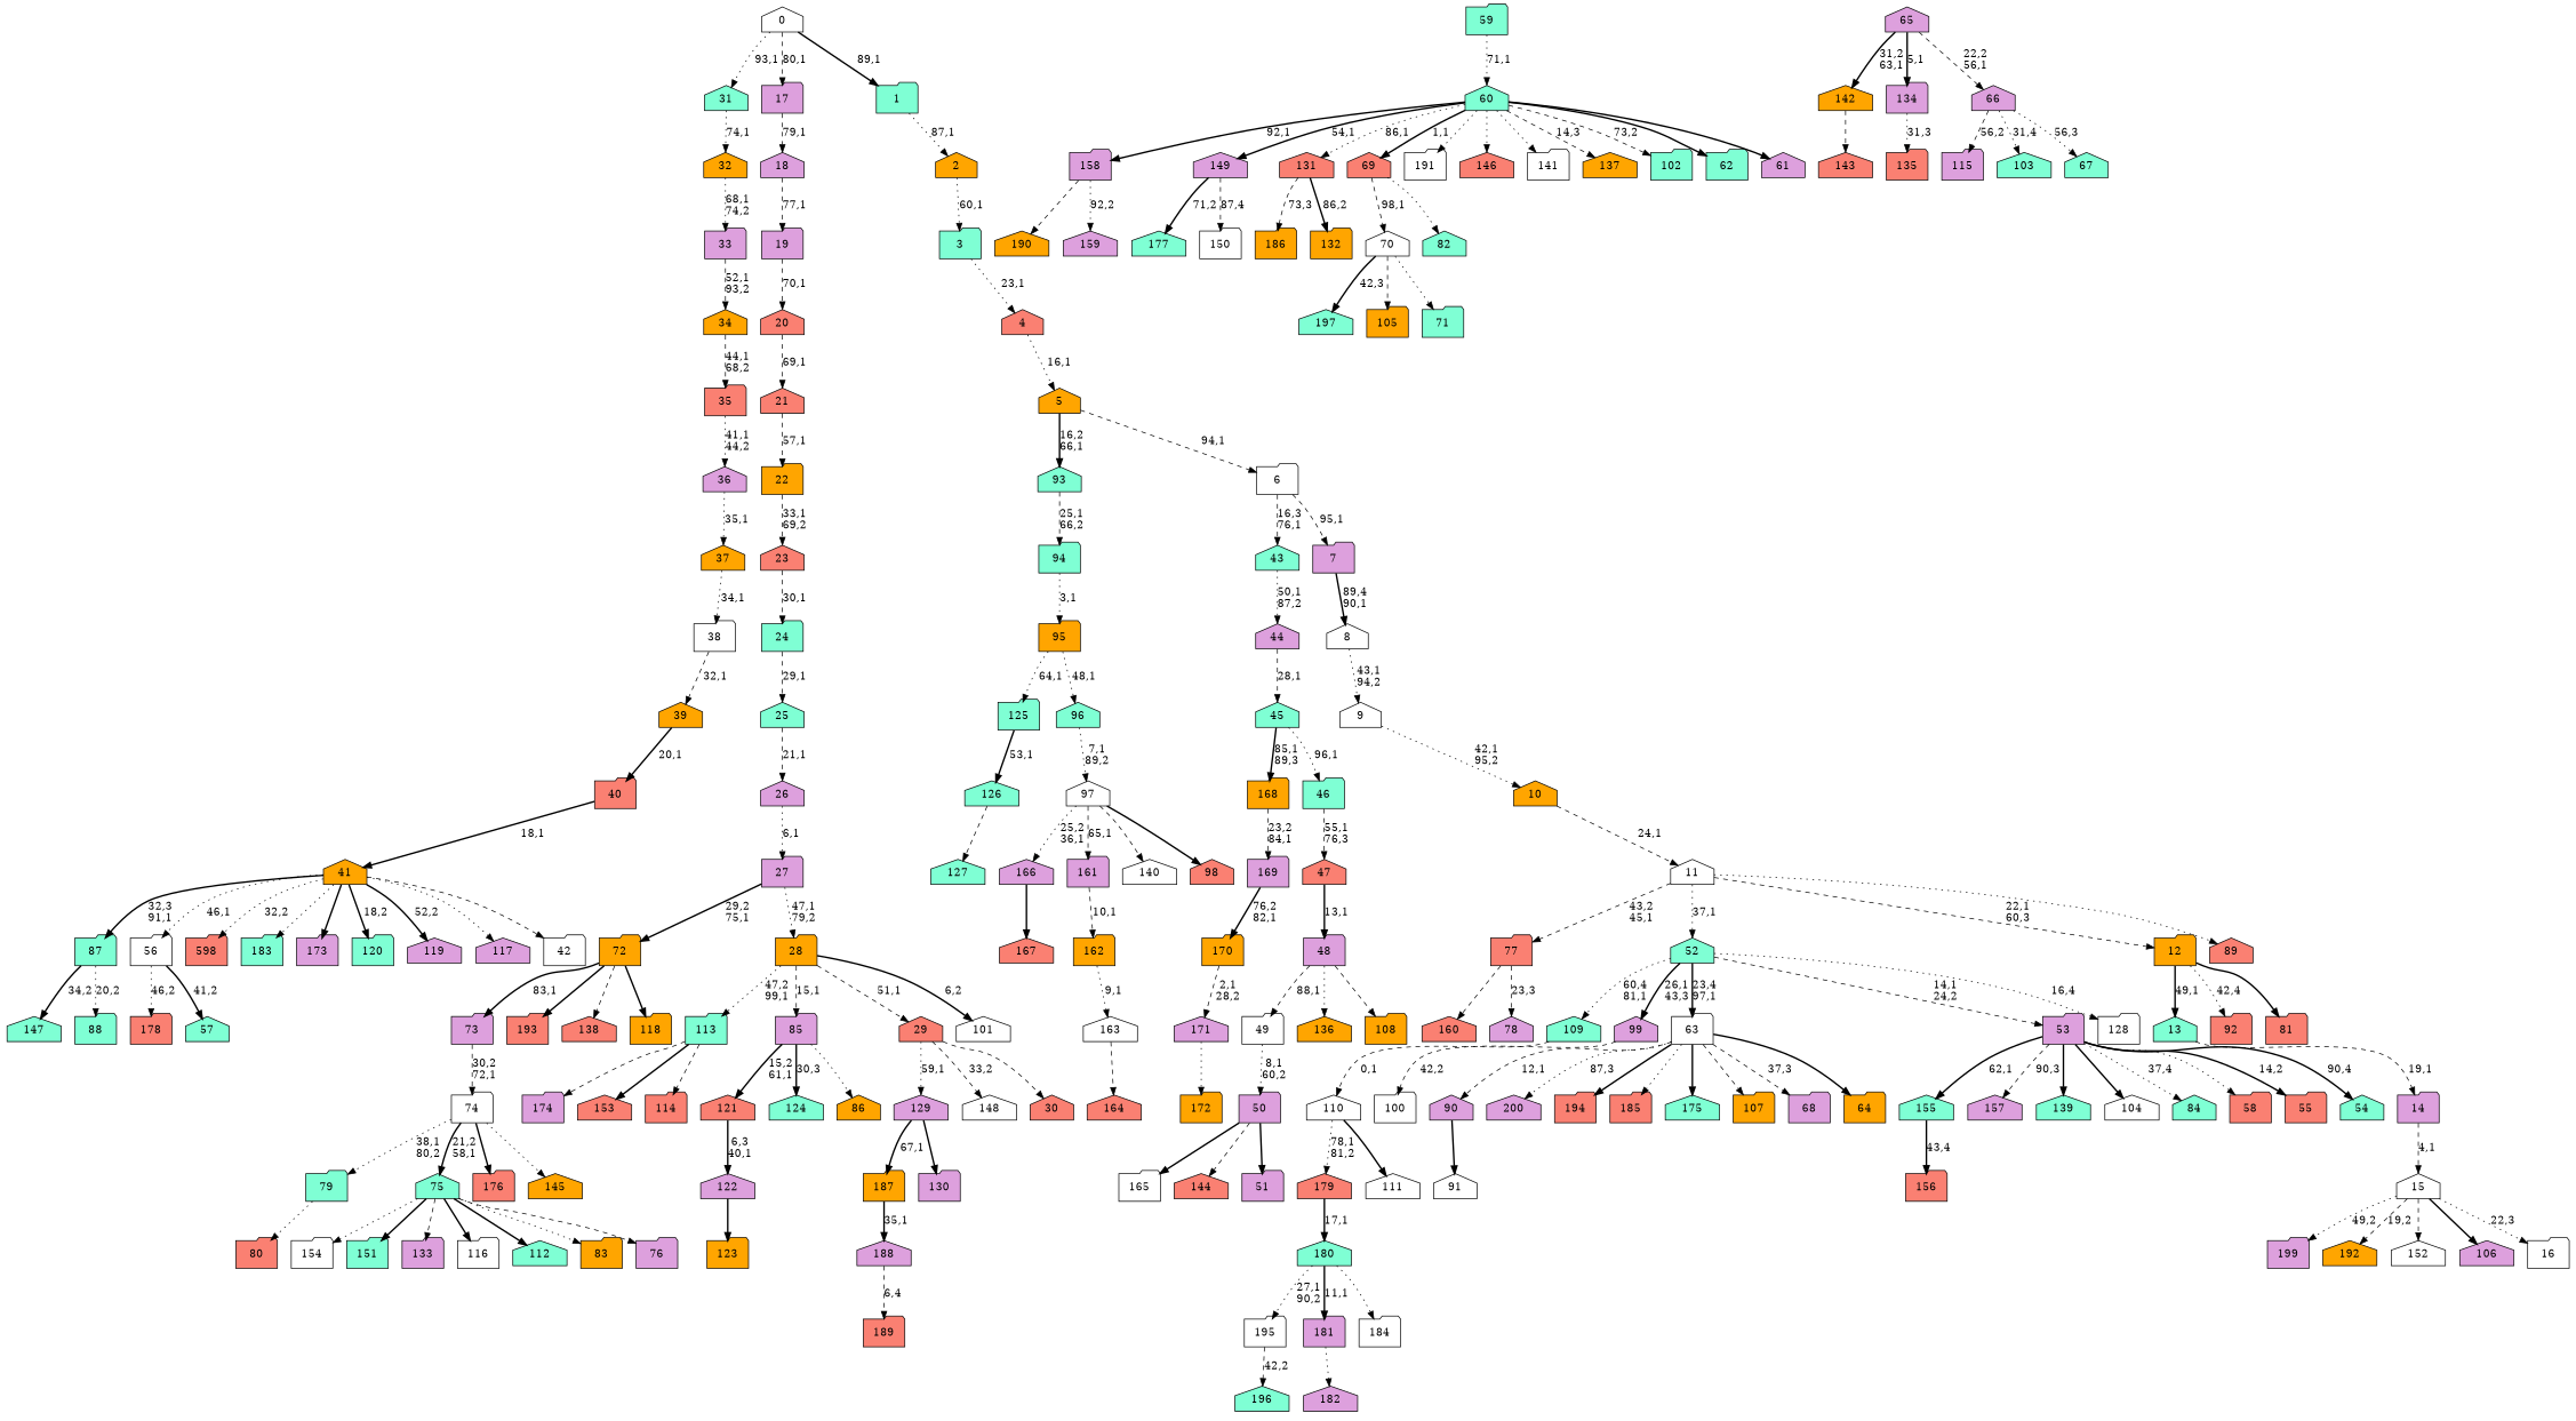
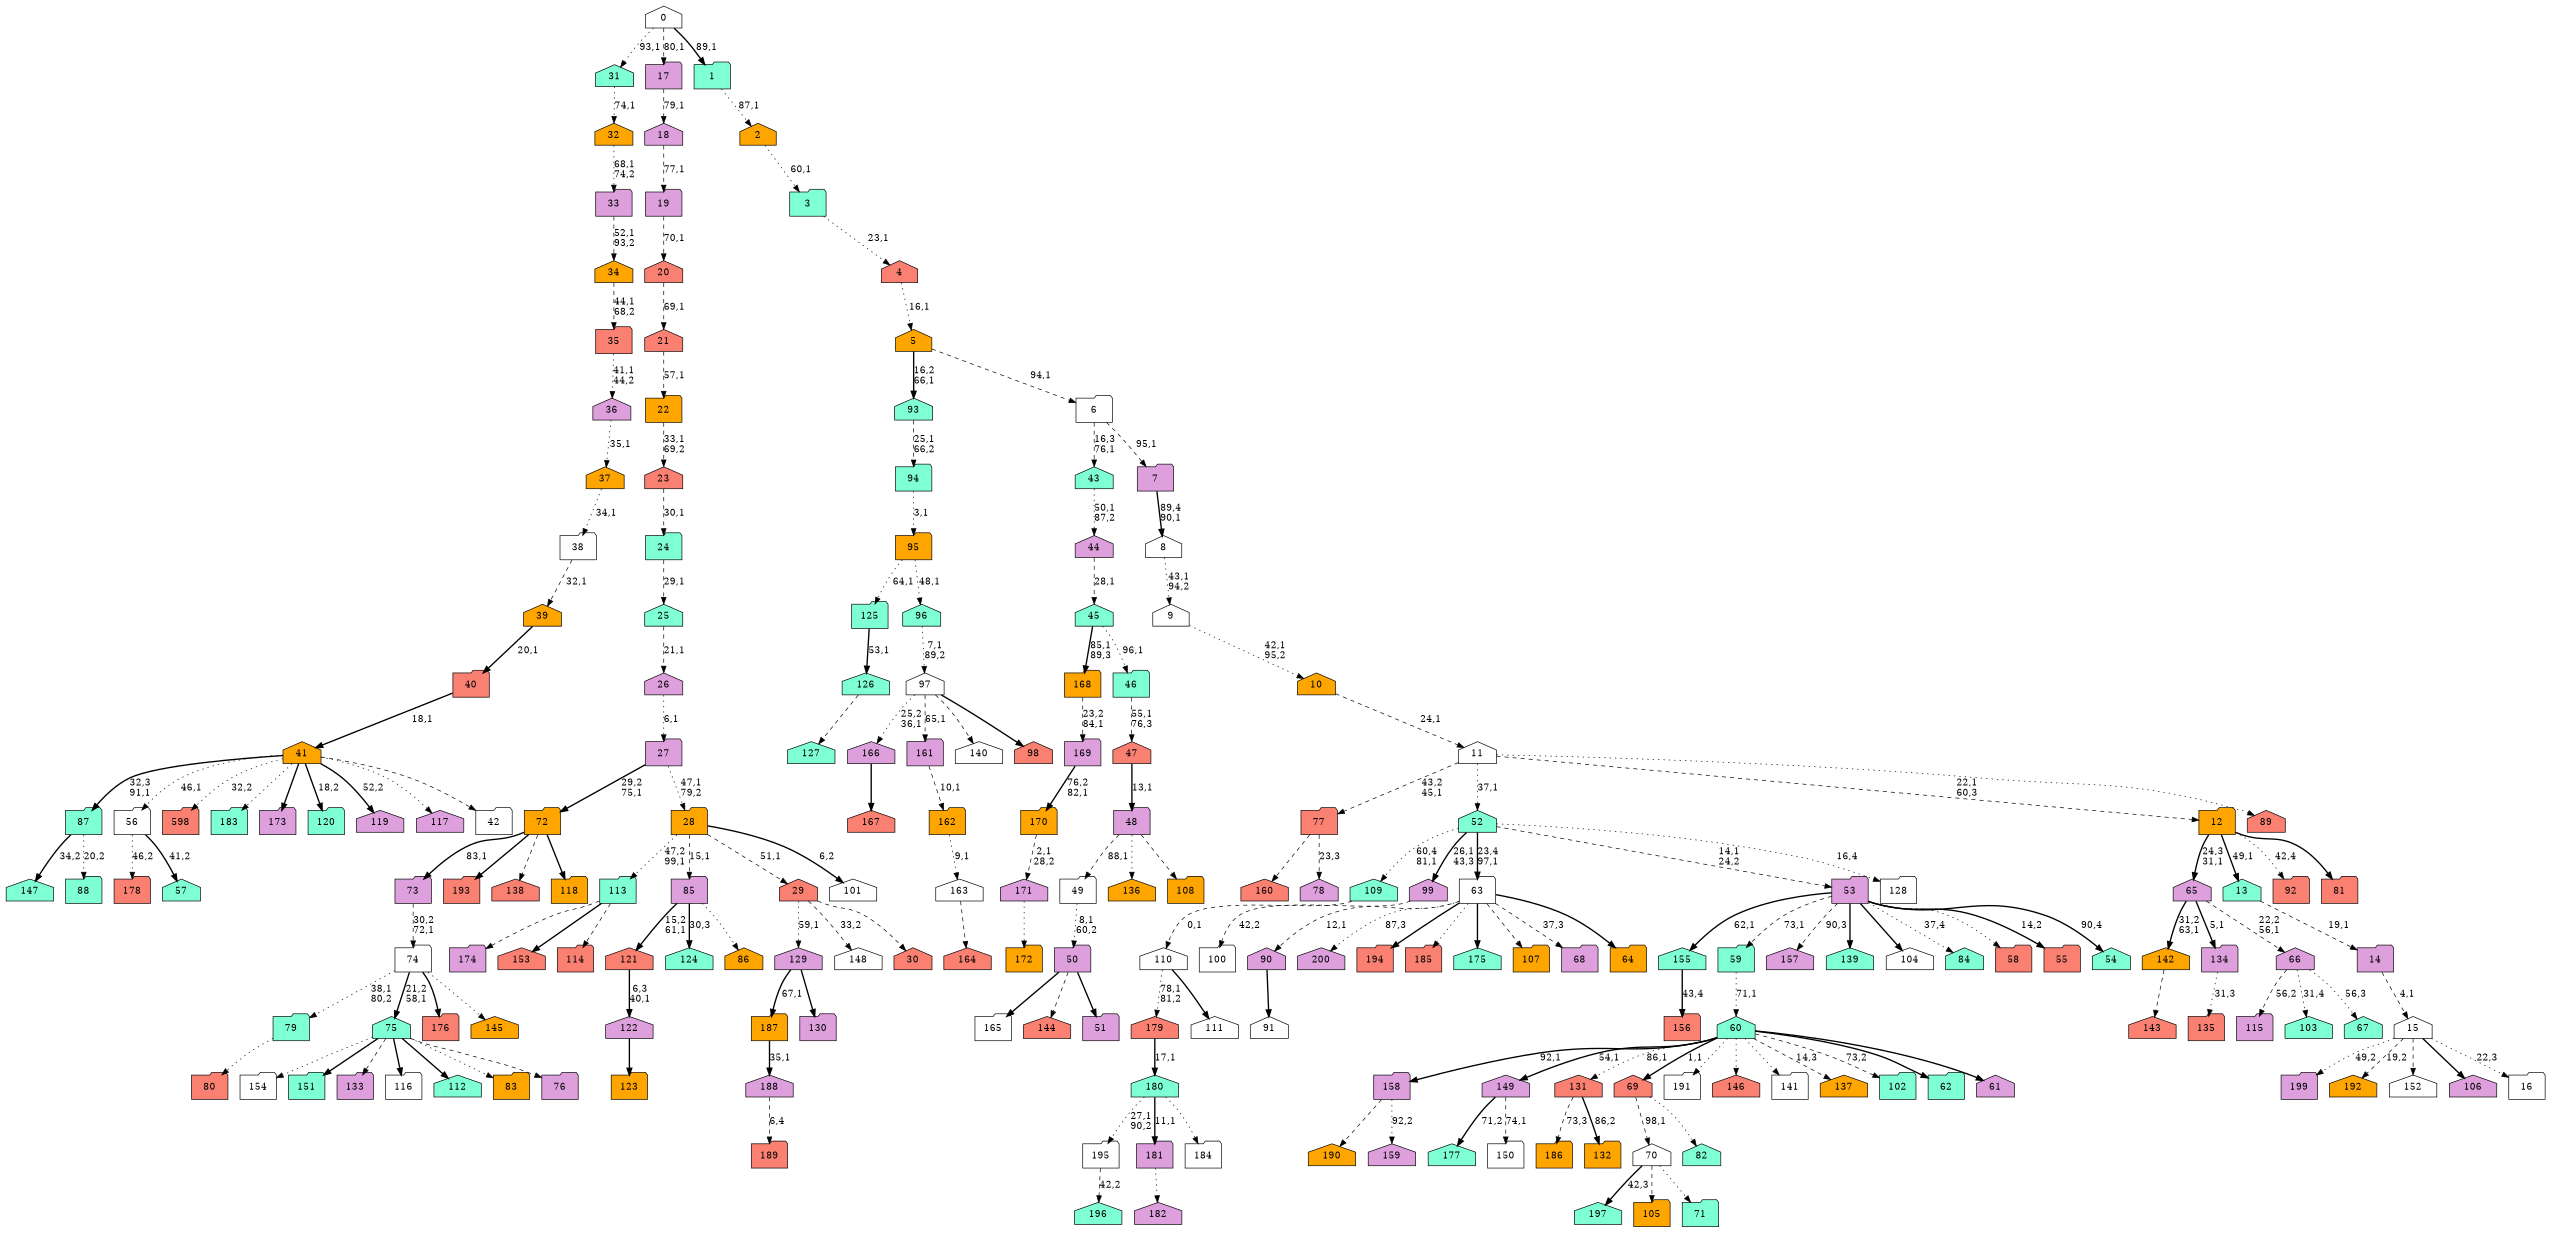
  digraph {
    fontname="DejaVu Serif"
    node [fillcolor=plum fontname="DejaVu Serif" shape=house style=filled]
    edge [fontname="DejaVu Serif" style=dashed]
    195 [fillcolor=white shape=folder]
    196 [fillcolor=aquamarine]
    189 [fillcolor=salmon shape=folder]
    188
    187 [fillcolor=orange shape=folder]
    181 [shape=folder]
    182
    180 [fillcolor=aquamarine]
    184 [fillcolor=white shape=folder]
    179 [fillcolor=salmon]
    172 [fillcolor=orange shape=folder]
    171
    170 [fillcolor=orange shape=folder]
    169 [shape=folder]
    168 [fillcolor=orange shape=folder]
    167 [fillcolor=salmon]
    166
    163 [fillcolor=white]
    164 [fillcolor=salmon]
    162 [fillcolor=orange shape=folder]
    161 [shape=folder]
    158 [shape=folder]
    190 [fillcolor=orange]
    159
    155 [fillcolor=aquamarine]
    156 [fillcolor=salmon shape=folder]
    177 [fillcolor=aquamarine]
    149
    150 [fillcolor=white shape=folder]
    142 [fillcolor=orange]
    143 [fillcolor=salmon]
    134 [shape=folder]
    135 [fillcolor=salmon shape=folder]
    131 [fillcolor=salmon]
    186 [fillcolor=orange shape=folder]
    132 [fillcolor=orange shape=folder]
    129
    130 [shape=folder]
    126 [fillcolor=aquamarine]
    127 [fillcolor=aquamarine]
    125 [fillcolor=aquamarine shape=folder]
    123 [fillcolor=orange shape=folder]
    122
    121 [fillcolor=salmon]
    113 [fillcolor=aquamarine shape=folder]
    174 [shape=folder]
    153 [fillcolor=salmon]
    114 [fillcolor=salmon shape=folder]
    110 [fillcolor=white]
    111 [fillcolor=white]
    109 [fillcolor=aquamarine]
    100 [fillcolor=white shape=folder]
    99
    97 [fillcolor=white]
    140 [fillcolor=white]
    98 [fillcolor=salmon]
    96 [fillcolor=aquamarine]
    95 [fillcolor=orange shape=folder]
    94 [fillcolor=aquamarine shape=folder]
    93 [fillcolor=aquamarine]
    91 [fillcolor=white]
    90
    87 [fillcolor=aquamarine shape=folder]
    147 [fillcolor=aquamarine]
    88 [fillcolor=aquamarine shape=folder]
    85 [shape=folder]
    124 [fillcolor=aquamarine]
    86 [fillcolor=orange]
    79 [fillcolor=aquamarine shape=folder]
    80 [fillcolor=salmon shape=folder]
    77 [fillcolor=salmon shape=folder]
    160 [fillcolor=salmon]
    78
    75 [fillcolor=aquamarine]
    154 [fillcolor=white shape=folder]
    151 [fillcolor=aquamarine shape=folder]
    133 [shape=folder]
    116 [fillcolor=white shape=folder]
    112 [fillcolor=aquamarine]
    83 [fillcolor=orange shape=folder]
    76 [shape=folder]
    74 [fillcolor=white shape=folder]
    176 [fillcolor=salmon shape=folder]
    145 [fillcolor=orange]
    73 [shape=folder]
    72 [fillcolor=orange shape=folder]
    193 [fillcolor=salmon shape=folder]
    138 [fillcolor=salmon]
    118 [fillcolor=orange shape=folder]
    70 [fillcolor=white]
    197 [fillcolor=aquamarine]
    105 [fillcolor=orange shape=folder]
    71 [fillcolor=aquamarine shape=folder]
    69 [fillcolor=salmon]
    82 [fillcolor=aquamarine]
    115 [shape=folder]
    66
    103 [fillcolor=aquamarine]
    67 [fillcolor=aquamarine]
    65
    63 [fillcolor=white shape=folder]
    200
    194 [fillcolor=salmon shape=folder]
    185 [fillcolor=salmon shape=folder]
    175 [fillcolor=aquamarine]
    107 [fillcolor=orange shape=folder]
    68 [shape=folder]
    64 [fillcolor=orange shape=folder]
    60 [fillcolor=aquamarine]
    191 [fillcolor=white shape=folder]
    146 [fillcolor=salmon]
    141 [fillcolor=white shape=folder]
    137 [fillcolor=orange]
    102 [fillcolor=aquamarine shape=folder]
    62 [fillcolor=aquamarine shape=folder]
    61
    59 [fillcolor=aquamarine shape=folder]
    56 [fillcolor=white shape=folder]
    178 [fillcolor=salmon shape=folder]
    57 [fillcolor=aquamarine]
    53 [shape=folder]
    157
    139 [fillcolor=aquamarine]
    104 [fillcolor=white]
    84 [fillcolor=aquamarine]
    58 [fillcolor=salmon shape=folder]
    55 [fillcolor=salmon shape=folder]
    54 [fillcolor=aquamarine]
    52 [fillcolor=aquamarine]
    128 [fillcolor=white shape=folder]
    50 [shape=folder]
    165 [fillcolor=white shape=folder]
    144 [fillcolor=salmon]
    51 [shape=folder]
    49 [fillcolor=white shape=folder]
    48 [shape=folder]
    136 [fillcolor=orange]
    108 [fillcolor=orange shape=folder]
    47 [fillcolor=salmon]
    46 [fillcolor=aquamarine shape=folder]
    45 [fillcolor=aquamarine]
    44
    43 [fillcolor=aquamarine]
    41 [fillcolor=orange]
    n145 [fillcolor=salmon label=598 shape=folder]
    183 [fillcolor=aquamarine shape=folder]
    173 [shape=folder]
    120 [fillcolor=aquamarine shape=folder]
    119
    117
    42 [fillcolor=white shape=folder]
    40 [fillcolor=salmon shape=folder]
    39 [fillcolor=orange]
    38 [fillcolor=white shape=folder]
    37 [fillcolor=orange]
    36
    35 [fillcolor=salmon shape=folder]
    34 [fillcolor=orange]
    33 [shape=folder]
    32 [fillcolor=orange]
    31 [fillcolor=aquamarine]
    29 [fillcolor=salmon]
    148 [fillcolor=white]
    30 [fillcolor=salmon]
    28 [fillcolor=orange shape=folder]
    101 [fillcolor=white]
    27 [shape=folder]
    26
    25 [fillcolor=aquamarine]
    24 [fillcolor=aquamarine shape=folder]
    23 [fillcolor=salmon]
    22 [fillcolor=orange shape=folder]
    21 [fillcolor=salmon]
    20 [fillcolor=salmon]
    19 [shape=folder]
    18
    17 [shape=folder]
    15 [fillcolor=white]
    199 [shape=folder]
    192 [fillcolor=orange]
    152 [fillcolor=white]
    106
    16 [fillcolor=white shape=folder]
    14 [shape=folder]
    13 [fillcolor=aquamarine]
    12 [fillcolor=orange shape=folder]
    92 [fillcolor=salmon shape=folder]
    81 [fillcolor=salmon shape=folder]
    11 [fillcolor=white]
    89 [fillcolor=salmon]
    10 [fillcolor=orange]
    9 [fillcolor=white]
    8 [fillcolor=white]
    7 [shape=folder]
    6 [fillcolor=white shape=folder]
    5 [fillcolor=orange]
    4 [fillcolor=salmon]
    3 [fillcolor=aquamarine shape=folder]
    2 [fillcolor=orange]
    1 [fillcolor=aquamarine shape=folder]
    0 [fillcolor=white]
    195 -> 196 [label="42,2"]
    188 -> 189 [label="6,4"]
    187 -> 188 [label="35,1" style=bold]
    181 -> 182 [style=dotted]
    180 -> 195 [label="27,1\n90,2" style=dotted]
    180 -> 181 [label="11,1" style=bold]
    180 -> 184 [style=dotted]
    179 -> 180 [label="17,1" style=bold]
    171 -> 172 [style=dotted]
    170 -> 171 [label="2,1\n28,2"]
    169 -> 170 [label="76,2\n82,1" style=bold]
    168 -> 169 [label="23,2\n84,1"]
    166 -> 167 [style=bold]
    163 -> 164
    162 -> 163 [label="9,1" style=dotted]
    161 -> 162 [label="10,1"]
    158 -> 190
    158 -> 159 [label="92,2" style=dotted]
    155 -> 156 [label="43,4" style=bold]
    149 -> 177 [label="71,2" style=bold]
-   149 -> 150 [label="87,4"]
+   149 -> 150 [label="74,1"]
    142 -> 143
    134 -> 135 [label="31,3" style=dotted]
    131 -> 186 [label="73,3"]
    131 -> 132 [label="86,2" style=bold]
    129 -> 187 [label="67,1" style=bold]
    129 -> 130 [style=bold]
    126 -> 127
    125 -> 126 [label="53,1" style=bold]
    122 -> 123 [style=bold]
    121 -> 122 [label="6,3\n40,1" style=bold]
    113 -> 174
    113 -> 153 [style=bold]
    113 -> 114
    110 -> 179 [label="78,1\n81,2" style=dotted]
    110 -> 111 [style=bold]
    109 -> 110 [label="0,1"]
    99 -> 100 [label="42,2"]
    97 -> 166 [label="25,2\n36,1" style=dotted]
    97 -> 161 [label="65,1"]
    97 -> 140
    97 -> 98 [style=bold]
    96 -> 97 [label="7,1\n89,2" style=dotted]
    95 -> 125 [label="64,1" style=dotted]
    95 -> 96 [label="48,1" style=dotted]
    94 -> 95 [label="3,1" style=dotted]
    93 -> 94 [label="25,1\n66,2"]
    90 -> 91 [style=bold]
    87 -> 147 [label="34,2" style=bold]
    87 -> 88 [label="20,2" style=dotted]
    85 -> 121 [label="15,2\n61,1" style=bold]
    85 -> 124 [label="30,3" style=bold]
    85 -> 86 [style=dotted]
    79 -> 80 [style=dotted]
    77 -> 160
    77 -> 78 [label="23,3"]
    75 -> 154 [style=dotted]
    75 -> 151 [style=bold]
    75 -> 133
    75 -> 116 [style=bold]
    75 -> 112 [style=bold]
    75 -> 83 [style=dotted]
    75 -> 76
    74 -> 79 [label="38,1\n80,2" style=dotted]
    74 -> 75 [label="21,2\n58,1" style=bold]
    74 -> 176 [style=bold]
    74 -> 145 [style=dotted]
    73 -> 74 [label="30,2\n72,1"]
    72 -> 73 [label="83,1" style=bold]
    72 -> 193 [style=bold]
    72 -> 138
    72 -> 118 [style=bold]
    70 -> 197 [label="42,3" style=bold]
    70 -> 105
    70 -> 71 [style=dotted]
    69 -> 70 [label="98,1"]
    69 -> 82 [style=dotted]
    66 -> 115 [label="56,2"]
    66 -> 103 [label="31,4" style=dotted]
    66 -> 67 [label="56,3" style=dotted]
    65 -> 142 [label="31,2\n63,1" style=bold]
    65 -> 134 [label="5,1" style=bold]
    65 -> 66 [label="22,2\n56,1"]
    63 -> 90 [label="12,1"]
    63 -> 200 [label="87,3" style=dotted]
    63 -> 194 [style=bold]
    63 -> 185 [style=dotted]
    63 -> 175 [style=bold]
    63 -> 107
    63 -> 68 [label="37,3"]
    63 -> 64 [style=bold]
    60 -> 158 [label="92,1" style=bold]
    60 -> 149 [label="54,1" style=bold]
    60 -> 131 [label="86,1" style=dotted]
    60 -> 69 [label="1,1" style=bold]
    60 -> 191 [style=dotted]
    60 -> 146 [style=dotted]
    60 -> 141 [style=dotted]
    60 -> 137 [label="14,3"]
    60 -> 102 [label="73,2"]
    60 -> 62 [style=bold]
    60 -> 61 [style=bold]
    59 -> 60 [label="71,1" style=dotted]
    56 -> 178 [label="46,2" style=dotted]
    56 -> 57 [label="41,2" style=bold]
    53 -> 155 [label="62,1" style=bold]
+   53 -> 59 [label="73,1"]
    53 -> 157 [label="90,3"]
    53 -> 139 [style=bold]
    53 -> 104 [style=bold]
    53 -> 84 [label="37,4" style=dotted]
    53 -> 58 [style=dotted]
    53 -> 55 [label="14,2" style=bold]
    53 -> 54 [label="90,4" style=bold]
    52 -> 109 [label="60,4\n81,1" style=dotted]
    52 -> 99 [label="26,1\n43,3" style=bold]
    52 -> 63 [label="23,4\n97,1" style=bold]
    52 -> 53 [label="14,1\n24,2"]
    52 -> 128 [label="16,4" style=dotted]
    50 -> 165 [style=bold]
    50 -> 144
    50 -> 51 [style=bold]
    49 -> 50 [label="8,1\n60,2" style=dotted]
    48 -> 49 [label="88,1"]
    48 -> 136 [style=dotted]
    48 -> 108
    47 -> 48 [label="13,1" style=bold]
    46 -> 47 [label="55,1\n76,3"]
    45 -> 168 [label="85,1\n89,3" style=bold]
    45 -> 46 [label="96,1" style=dotted]
    44 -> 45 [label="28,1"]
    43 -> 44 [label="50,1\n87,2" style=dotted]
    41 -> 87 [label="32,3\n91,1" style=bold]
    41 -> 56 [label="46,1" style=dotted]
    41 -> n145 [label="32,2" style=dotted]
    41 -> 183 [style=dotted]
    41 -> 173 [style=bold]
    41 -> 120 [label="18,2" style=bold]
    41 -> 119 [label="52,2" style=bold]
    41 -> 117 [style=dotted]
    41 -> 42
    40 -> 41 [label="18,1" style=bold]
    39 -> 40 [label="20,1" style=bold]
    38 -> 39 [label="32,1"]
    37 -> 38 [label="34,1" style=dotted]
    36 -> 37 [label="35,1" style=dotted]
    35 -> 36 [label="41,1\n44,2" style=dotted]
    34 -> 35 [label="44,1\n68,2"]
    33 -> 34 [label="52,1\n93,2"]
    32 -> 33 [label="68,1\n74,2" style=dotted]
    31 -> 32 [label="74,1" style=dotted]
    29 -> 129 [label="59,1" style=dotted]
    29 -> 148 [label="33,2"]
    29 -> 30
    28 -> 113 [label="47,2\n99,1" style=dotted]
    28 -> 85 [label="15,1"]
    28 -> 29 [label="51,1"]
    28 -> 101 [label="6,2" style=bold]
    27 -> 72 [label="29,2\n75,1" style=bold]
    27 -> 28 [label="47,1\n79,2" style=dotted]
    26 -> 27 [label="6,1" style=dotted]
    25 -> 26 [label="21,1"]
    24 -> 25 [label="29,1"]
    23 -> 24 [label="30,1"]
    22 -> 23 [label="33,1\n69,2"]
    21 -> 22 [label="57,1"]
    20 -> 21 [label="69,1"]
    19 -> 20 [label="70,1"]
    18 -> 19 [label="77,1"]
    17 -> 18 [label="79,1"]
    15 -> 199 [label="49,2" style=dotted]
    15 -> 192 [label="19,2"]
    15 -> 152
    15 -> 106 [style=bold]
    15 -> 16 [label="22,3" style=dotted]
    14 -> 15 [label="4,1"]
    13 -> 14 [label="19,1"]
+   12 -> 65 [label="24,3\n31,1" style=bold]
    12 -> 13 [label="49,1" style=bold]
    12 -> 92 [label="42,4" style=dotted]
    12 -> 81 [style=bold]
    11 -> 77 [label="43,2\n45,1"]
    11 -> 52 [label="37,1" style=dotted]
    11 -> 12 [label="22,1\n60,3"]
    11 -> 89 [style=dotted]
    10 -> 11 [label="24,1"]
    9 -> 10 [label="42,1\n95,2" style=dotted]
    8 -> 9 [label="43,1\n94,2" style=dotted]
    7 -> 8 [label="89,4\n90,1" style=bold]
    6 -> 43 [label="16,3\n76,1"]
    6 -> 7 [label="95,1"]
    5 -> 93 [label="16,2\n66,1" style=bold]
    5 -> 6 [label="94,1"]
    4 -> 5 [label="16,1" style=dotted]
    3 -> 4 [label="23,1" style=dotted]
    2 -> 3 [label="60,1" style=dotted]
    1 -> 2 [label="87,1" style=dotted]
    0 -> 31 [label="93,1" style=dotted]
    0 -> 17 [label="80,1"]
    0 -> 1 [label="89,1" style=bold]
  }
